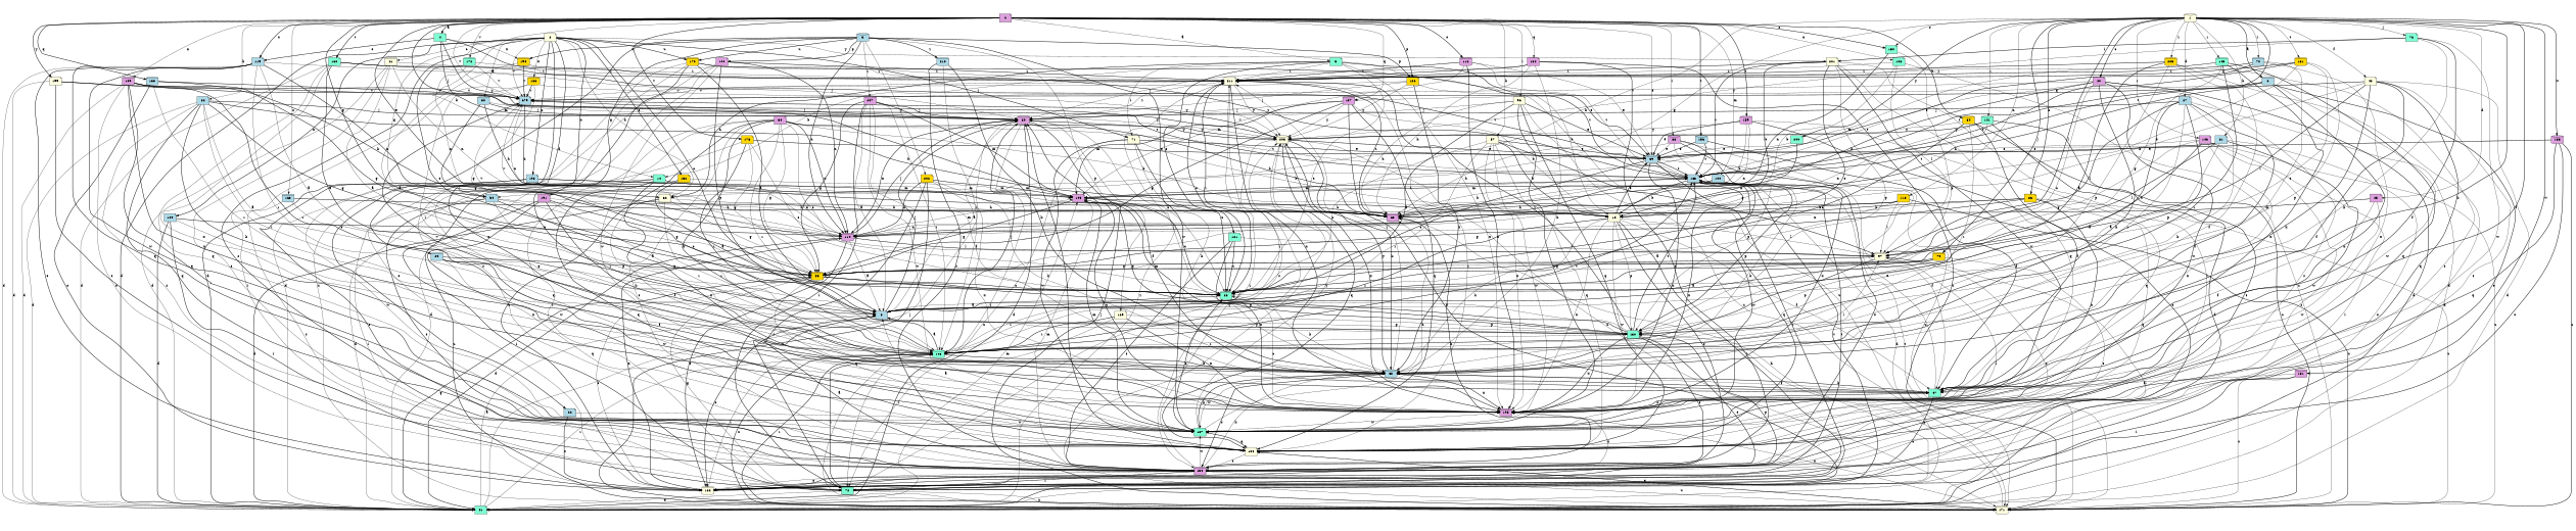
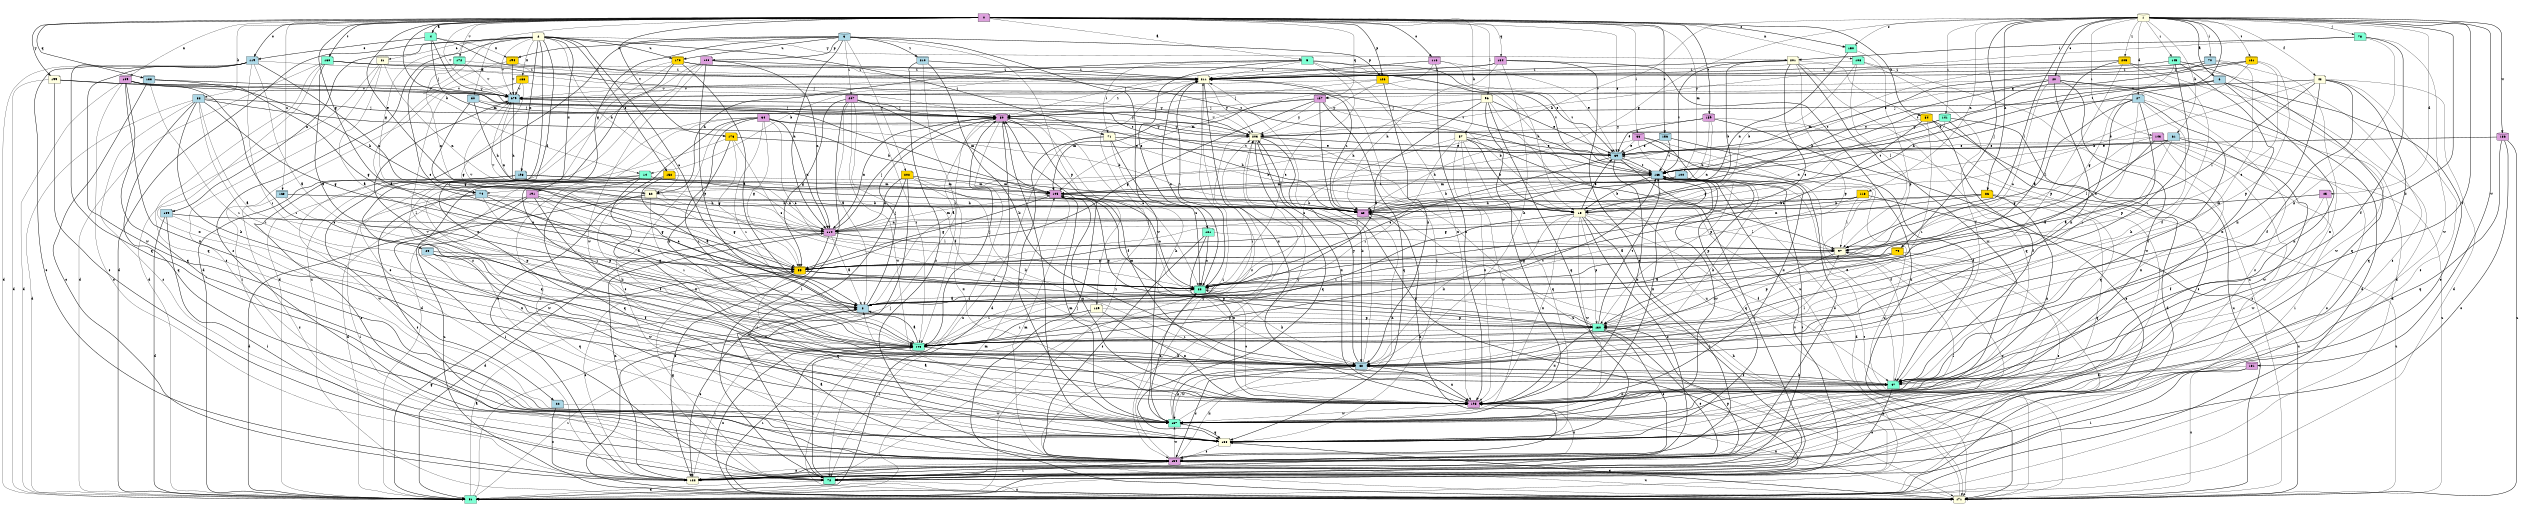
  strict digraph {
    node [fillcolor=lightblue shape=note style=filled]
    edge [style=bold]
    0 [fillcolor=plum]
    4 [fillcolor=aquamarine]
    5 [fillcolor=aquamarine]
    14 [fillcolor=aquamarine]
    39 [shape=cylinder]
-   54
+   54 [label=74]
    57 [fillcolor=lightyellow]
    66 [fillcolor=plum shape=cylinder]
    82
    84 [fillcolor=gold shape=cylinder]
    96 [fillcolor=lightyellow]
    100
    105 [fillcolor=plum]
    108 [fillcolor=aquamarine]
    109 [fillcolor=plum shape=cylinder]
    116 [fillcolor=plum shape=cylinder]
    119
    126 [fillcolor=gold]
    133 [shape=cylinder]
    134 [fillcolor=plum]
    137 [fillcolor=plum shape=cylinder]
    150 [fillcolor=aquamarine]
    156 [shape=cylinder]
    159 [fillcolor=plum shape=cylinder]
    160 [fillcolor=aquamarine]
    168 [shape=cylinder]
    172 [fillcolor=aquamarine shape=cylinder]
    176 [fillcolor=gold]
    n29 [label=679]
    199 [fillcolor=lightyellow]
    62 [fillcolor=lightyellow]
    163
    194 [fillcolor=gold shape=cylinder]
    80 [fillcolor=plum shape=cylinder]
    203 [fillcolor=lightyellow shape=cylinder]
    23 [fillcolor=aquamarine shape=cylinder]
    71 [fillcolor=lightyellow]
    15 [fillcolor=lightyellow]
    121 [fillcolor=aquamarine]
    195 [fillcolor=plum shape=cylinder]
    211 [fillcolor=lightyellow]
    31 [fillcolor=aquamarine]
    114 [fillcolor=plum shape=cylinder]
    138 [fillcolor=lightyellow]
    171 [fillcolor=lightyellow shape=cylinder]
    34 [fillcolor=plum]
    88 [shape=cylinder]
    154 [fillcolor=plum shape=cylinder]
    122 [fillcolor=lightyellow shape=cylinder]
    72 [fillcolor=aquamarine shape=cylinder]
    146 [fillcolor=aquamarine shape=cylinder]
    55 [fillcolor=gold shape=cylinder]
    8
    130 [fillcolor=aquamarine]
    97 [fillcolor=lightyellow shape=cylinder]
    187 [fillcolor=aquamarine]
    63 [fillcolor=plum shape=cylinder]
    47 [fillcolor=aquamarine]
    1 [fillcolor=lightyellow shape=cylinder]
    6 [shape=cylinder]
    20 [fillcolor=plum]
    25 [fillcolor=plum]
    27
    42 [fillcolor=lightyellow]
    61
    70 [shape=cylinder]
    78 [fillcolor=aquamarine]
    79 [fillcolor=gold shape=cylinder]
    86 [fillcolor=gold]
    113 [fillcolor=gold]
    141 [fillcolor=aquamarine shape=cylinder]
    143 [fillcolor=plum]
    145 [fillcolor=aquamarine shape=cylinder]
    161 [fillcolor=gold shape=cylinder]
    181 [fillcolor=plum shape=cylinder]
    186 [fillcolor=plum shape=cylinder]
-   200 [fillcolor=aquamarine]
    205 [fillcolor=gold shape=cylinder]
    201 [fillcolor=lightyellow]
    2 [fillcolor=lightyellow]
    21 [fillcolor=lightyellow shape=cylinder]
    22
    29 [shape=cylinder]
    30 [shape=cylinder]
    152 [fillcolor=gold]
    170 [fillcolor=gold shape=cylinder]
    188 [fillcolor=gold shape=cylinder]
    189
    191 [fillcolor=plum]
    193
    3 [shape=cylinder]
    128 [fillcolor=plum]
    129 [fillcolor=lightyellow]
    202 [fillcolor=gold]
    207 [fillcolor=plum shape=cylinder]
    210 [shape=cylinder]
    0 -> 4 [label=a]
    0 -> 5 [label=a style=solid]
    0 -> 14 [label=b style=solid]
    0 -> 39 [label=e style=solid]
    0 -> 54 [label=g]
    0 -> 57 [label=h style=solid]
    0 -> 66 [label=i style=solid]
    0 -> 82 [label=k style=solid]
    0 -> 84 [label=k]
    0 -> 96 [label=l style=solid]
    0 -> 100 [label=m style=solid]
    0 -> 105 [label=m]
    0 -> 108 [label=n style=solid]
    0 -> 109 [label=n style=solid]
    0 -> 116 [label=o]
    0 -> 119 [label=o]
    0 -> 126 [label=p]
    0 -> 133 [label=q]
    0 -> 134 [label=q style=solid]
    0 -> 137 [label=q style=solid]
    0 -> 150 [label=s]
    0 -> 156 [label=t]
    0 -> 159 [label=t]
    0 -> 160 [label=t]
    0 -> 168 [label=u style=solid]
    0 -> 172 [label=v style=solid]
    0 -> 176 [label=v]
    0 -> n29 [label=v style=solid]
    0 -> 199 [label=y]
    0 -> 62 [label=e]
    4 -> 119 [label=o]
    4 -> 163 [label=t]
    4 -> 194 [label=x style=solid]
    4 -> 80 [label=j]
    4 -> 203 [label=y]
    5 -> 14 [label=b style=solid]
    5 -> 39 [label=e]
    5 -> 62 [label=h]
    5 -> 23 [label=c style=solid]
    5 -> 71 [label=i style=solid]
    5 -> 15 [label=b style=solid]
    5 -> 121 [label=o]
    5 -> 195 [label=x style=solid]
    5 -> 211 [label=z style=solid]
    14 -> 105 [label=m style=solid]
    14 -> 195 [label=x]
    14 -> 31 [label=d style=solid]
    14 -> 114 [label=n style=solid]
    14 -> 138 [label=q]
    14 -> 171 [label=u]
    39 -> 163 [label=t]
    39 -> 23 [label=c]
    39 -> 195 [label=x]
    39 -> 72 [label=i]
    54 -> 15 [label=b style=solid]
    54 -> 154 [label=s]
    54 -> 72 [label=i style=solid]
    54 -> 55 [label=g style=solid]
    54 -> 8 [label=a]
    54 -> 130 [label=p style=solid]
    57 -> 39 [label=e]
    57 -> 23 [label=c style=solid]
    57 -> 15 [label=b]
    57 -> 195 [label=x style=solid]
    57 -> 138 [label=q style=solid]
    57 -> 146 [label=r style=solid]
    57 -> 97 [label=l]
    57 -> 187 [label=w style=solid]
    66 -> 39 [label=e style=solid]
    66 -> 195 [label=x]
    66 -> 171 [label=u style=solid]
    66 -> 122 [label=o]
    66 -> 130 [label=p style=solid]
    66 -> 63 [label=h style=solid]
    82 -> 80 [label=j]
    82 -> 15 [label=b]
    82 -> 31 [label=d style=solid]
    82 -> 138 [label=q]
    82 -> 88 [label=k]
    82 -> 154 [label=s style=solid]
    82 -> 146 [label=r style=solid]
    82 -> 55 [label=g]
    82 -> 8 [label=a style=solid]
    84 -> 203 [label=y style=solid]
    84 -> 23 [label=c]
    84 -> 171 [label=u]
    84 -> 146 [label=r style=solid]
    84 -> 47 [label=f]
    96 -> 39 [label=e]
    96 -> 80 [label=j style=solid]
    96 -> 138 [label=q]
    96 -> 171 [label=u style=solid]
    96 -> 8 [label=a]
    96 -> 187 [label=w]
    96 -> 63 [label=h style=solid]
    100 -> 105 [label=m]
    100 -> 88 [label=k style=solid]
    100 -> 130 [label=p]
    100 -> 63 [label=h style=solid]
    105 -> 163 [label=t style=solid]
    105 -> 23 [label=c]
    105 -> 195 [label=x]
    105 -> 55 [label=g]
    105 -> 130 [label=p]
    105 -> 63 [label=h]
    108 -> 15 [label=b style=solid]
    108 -> 211 [label=z style=solid]
    108 -> 171 [label=u style=solid]
    108 -> 97 [label=l style=solid]
+   108 -> 47 [label=f style=solid]
    109 -> n29 [label=v]
    109 -> 195 [label=x]
    109 -> 31 [label=d style=solid]
    109 -> 138 [label=q]
    109 -> 122 [label=o style=solid]
    109 -> 146 [label=r]
    109 -> 55 [label=g]
    116 -> 39 [label=e style=solid]
    116 -> 105 [label=m style=solid]
    116 -> 163 [label=t style=solid]
    116 -> 195 [label=x]
    116 -> 211 [label=z]
    119 -> 211 [label=z style=solid]
    119 -> 31 [label=d style=solid]
    119 -> 114 [label=n]
    119 -> 138 [label=q]
    119 -> 122 [label=o]
    119 -> 146 [label=r style=solid]
    119 -> 8 [label=a style=solid]
    119 -> 187 [label=w]
    126 -> n29 [label=v style=solid]
    126 -> 80 [label=j style=solid]
    126 -> 203 [label=y style=solid]
    126 -> 171 [label=u style=solid]
    126 -> 88 [label=k]
    133 -> n29 [label=v]
    133 -> 122 [label=o]
    133 -> 146 [label=r style=solid]
    133 -> 63 [label=h]
    134 -> 80 [label=j style=solid]
    134 -> 211 [label=z]
    134 -> 171 [label=u]
    134 -> 88 [label=k style=solid]
    134 -> 154 [label=s]
    134 -> 63 [label=h style=solid]
    137 -> 105 [label=m]
    137 -> 80 [label=j style=solid]
    137 -> 203 [label=y style=solid]
    137 -> 15 [label=b style=solid]
    137 -> 31 [label=d]
    137 -> 138 [label=q]
    137 -> 55 [label=g]
    150 -> 114 [label=n]
    150 -> 130 [label=p style=solid]
    156 -> 39 [label=e]
    156 -> 163 [label=t]
    156 -> 47 [label=f]
    159 -> 39 [label=e]
    159 -> 203 [label=y style=solid]
    159 -> 114 [label=n style=solid]
    159 -> 138 [label=q style=solid]
    159 -> 122 [label=o]
    159 -> 63 [label=h style=solid]
    160 -> 163 [label=t]
    160 -> 80 [label=j style=solid]
    160 -> 195 [label=x style=solid]
    160 -> 211 [label=z style=solid]
    160 -> 31 [label=d style=solid]
    160 -> 138 [label=q style=solid]
    160 -> 8 [label=a]
    168 -> 154 [label=s style=solid]
    168 -> 130 [label=p style=solid]
    168 -> 63 [label=h]
    172 -> n29 [label=v style=solid]
    172 -> 23 [label=c]
    172 -> 211 [label=z style=solid]
    172 -> 114 [label=n style=solid]
    176 -> 39 [label=e]
    176 -> 23 [label=c style=solid]
    176 -> 138 [label=q style=solid]
    176 -> 146 [label=r]
    176 -> 55 [label=g style=solid]
    n29 -> 80 [label=j]
    n29 -> 114 [label=n style=solid]
    n29 -> 63 [label=h]
    199 -> n29 [label=v]
    199 -> 163 [label=t]
    199 -> 31 [label=d style=solid]
    199 -> 154 [label=s]
    62 -> 31 [label=d]
    62 -> 146 [label=r style=solid]
    62 -> 55 [label=g style=solid]
    62 -> 63 [label=h style=solid]
    62 -> 47 [label=f style=solid]
    163 -> 105 [label=m]
    163 -> 15 [label=b]
    163 -> 195 [label=x]
    163 -> 31 [label=d style=solid]
    163 -> 138 [label=q]
    163 -> 187 [label=w]
    163 -> 47 [label=f style=solid]
    194 -> n29 [label=v]
    194 -> 211 [label=z style=solid]
    194 -> 8 [label=a style=solid]
    80 -> 203 [label=y]
    80 -> 23 [label=c style=solid]
    80 -> 211 [label=z style=solid]
    80 -> 31 [label=d]
    80 -> 114 [label=n]
    80 -> 72 [label=i style=solid]
    80 -> 8 [label=a style=solid]
    80 -> 63 [label=h]
    80 -> 47 [label=f]
    203 -> 39 [label=e]
    203 -> n29 [label=v]
    203 -> 195 [label=x]
    203 -> 138 [label=q]
    203 -> 171 [label=u style=solid]
    203 -> 88 [label=k]
    203 -> 146 [label=r style=solid]
    23 -> 211 [label=z]
    23 -> 88 [label=k style=solid]
    23 -> 146 [label=r style=solid]
    23 -> 8 [label=a style=solid]
    71 -> 39 [label=e]
    71 -> 23 [label=c]
    71 -> 15 [label=b style=solid]
    71 -> 171 [label=u style=solid]
    71 -> 88 [label=k style=solid]
    71 -> 187 [label=w]
    15 -> 39 [label=e]
    15 -> 195 [label=x style=solid]
    15 -> 88 [label=k style=solid]
    15 -> 154 [label=s]
    15 -> 72 [label=i]
    15 -> 146 [label=r]
    15 -> 130 [label=p style=solid]
    15 -> 97 [label=l style=solid]
    15 -> 187 [label=w style=solid]
    15 -> 47 [label=f style=solid]
    121 -> 23 [label=c]
    121 -> 195 [label=x]
    121 -> 154 [label=s]
    121 -> 97 [label=l style=solid]
    195 -> 23 [label=c style=solid]
    195 -> 187 [label=w style=solid]
    211 -> n29 [label=v style=solid]
    211 -> 203 [label=y style=solid]
    211 -> 23 [label=c]
    211 -> 195 [label=x]
    211 -> 154 [label=s style=solid]
    31 -> 105 [label=m style=solid]
    31 -> 80 [label=j style=solid]
    31 -> 211 [label=z style=solid]
    31 -> 146 [label=r style=solid]
    31 -> 55 [label=g]
    31 -> 8 [label=a style=solid]
    31 -> 97 [label=l style=solid]
    31 -> 63 [label=h style=solid]
    114 -> 105 [label=m style=solid]
    114 -> n29 [label=v style=solid]
    114 -> 80 [label=j]
    114 -> 31 [label=d]
    114 -> 122 [label=o]
    114 -> 8 [label=a style=solid]
    114 -> 97 [label=l]
    138 -> 80 [label=j]
    138 -> 211 [label=z style=solid]
    138 -> 154 [label=s style=solid]
    171 -> 163 [label=t style=solid]
    171 -> 80 [label=j]
    171 -> 203 [label=y style=solid]
    171 -> 195 [label=x style=solid]
    171 -> 138 [label=q]
    171 -> 146 [label=r]
    171 -> 130 [label=p style=solid]
    34 -> 163 [label=t style=solid]
    34 -> 203 [label=y]
    34 -> 23 [label=c style=solid]
    34 -> 15 [label=b style=solid]
    34 -> 31 [label=d style=solid]
    34 -> 114 [label=n]
    34 -> 88 [label=k]
    34 -> 154 [label=s style=solid]
    34 -> 122 [label=o]
    34 -> 72 [label=i style=solid]
    34 -> 146 [label=r style=solid]
    34 -> 55 [label=g style=solid]
    88 -> n29 [label=v]
    88 -> 203 [label=y]
    88 -> 195 [label=x]
    88 -> 211 [label=z style=solid]
    88 -> 154 [label=s]
    88 -> 97 [label=l style=solid]
    88 -> 187 [label=w style=solid]
    88 -> 47 [label=f style=solid]
    154 -> 105 [label=m style=solid]
    154 -> 203 [label=y style=solid]
    154 -> 195 [label=x style=solid]
    154 -> 171 [label=u style=solid]
    154 -> 88 [label=k style=solid]
    154 -> 122 [label=o style=solid]
    154 -> 72 [label=i]
    154 -> 8 [label=a]
    154 -> 97 [label=l style=solid]
    154 -> 187 [label=w style=solid]
    154 -> 63 [label=h]
    122 -> 163 [label=t]
    122 -> 114 [label=n]
    122 -> 146 [label=r style=solid]
    122 -> 130 [label=p]
    72 -> 163 [label=t]
    72 -> 211 [label=z style=solid]
    72 -> 31 [label=d style=solid]
    72 -> 171 [label=u style=solid]
    72 -> 146 [label=r]
    72 -> 55 [label=g style=solid]
    146 -> 163 [label=t]
    146 -> 80 [label=j]
    146 -> 171 [label=u]
    146 -> 88 [label=k]
    146 -> 8 [label=a]
    55 -> 23 [label=c]
    55 -> 138 [label=q style=solid]
    55 -> 122 [label=o style=solid]
    55 -> 130 [label=p]
    8 -> 80 [label=j]
    8 -> 122 [label=o]
    8 -> 130 [label=p style=solid]
    130 -> 105 [label=m]
    130 -> 163 [label=t]
    130 -> 80 [label=j style=solid]
    130 -> 195 [label=x]
-   130 -> 211 [label=z]
+   210 -> 211 [label=z]
    130 -> 154 [label=s]
    130 -> 122 [label=o]
    130 -> 146 [label=r style=solid]
    97 -> n29 [label=v style=solid]
    97 -> 154 [label=s style=solid]
    97 -> 146 [label=r]
    97 -> 55 [label=g]
    187 -> 105 [label=m]
    187 -> 203 [label=y style=solid]
    187 -> 23 [label=c]
    187 -> 138 [label=q]
    187 -> 88 [label=k]
    187 -> 8 [label=a style=solid]
    187 -> 63 [label=h style=solid]
    63 -> 211 [label=z]
    63 -> 114 [label=n style=solid]
    47 -> 39 [label=e style=solid]
    47 -> 195 [label=x]
    47 -> 88 [label=k]
    47 -> 122 [label=o]
    1 -> 54 [label=g style=solid]
    1 -> 150 [label=s style=solid]
    1 -> 62 [label=h style=solid]
    1 -> 163 [label=t]
    1 -> 88 [label=k]
    1 -> 97 [label=l]
    1 -> 47 [label=f]
    1 -> 6 [label=a]
    1 -> 20 [label=c]
    1 -> 25 [label=d style=solid]
    1 -> 27 [label=d style=solid]
    1 -> 42 [label=f style=solid]
    1 -> 61 [label=h style=solid]
    1 -> 70 [label=i style=solid]
    1 -> 78 [label=j style=solid]
    1 -> 79 [label=j]
    1 -> 86 [label=k]
    1 -> 113 [label=n style=solid]
    1 -> 141 [label=r style=solid]
    1 -> 143 [label=r style=solid]
    1 -> 145 [label=r style=solid]
    1 -> 161 [label=t style=solid]
    1 -> 181 [label=w]
    1 -> 186 [label=w]
-   1 -> 200 [label=y]
    1 -> 205 [label=z style=solid]
    6 -> 137 [label=q style=solid]
    6 -> 163 [label=t]
    6 -> 195 [label=x]
    6 -> 122 [label=o]
    6 -> 187 [label=w style=solid]
    6 -> 63 [label=h]
    20 -> n29 [label=v style=solid]
    20 -> 163 [label=t style=solid]
    20 -> 23 [label=c style=solid]
    20 -> 31 [label=d]
    20 -> 88 [label=k]
    20 -> 154 [label=s style=solid]
    20 -> 187 [label=w]
    20 -> 63 [label=h]
    25 -> 187 [label=w style=solid]
    25 -> 63 [label=h]
    25 -> 47 [label=f style=solid]
    27 -> 80 [label=j]
    27 -> 23 [label=c]
    27 -> 31 [label=d style=solid]
    27 -> 88 [label=k style=solid]
    27 -> 146 [label=r style=solid]
    27 -> 130 [label=p]
    27 -> 97 [label=l]
    27 -> 47 [label=f]
    42 -> n29 [label=v]
    42 -> 15 [label=b style=solid]
    42 -> 31 [label=d style=solid]
    42 -> 138 [label=q]
    42 -> 88 [label=k]
    42 -> 154 [label=s style=solid]
    42 -> 97 [label=l]
    42 -> 47 [label=f]
    61 -> 39 [label=e style=solid]
    61 -> 163 [label=t]
    61 -> 122 [label=o style=solid]
    61 -> 8 [label=a style=solid]
    61 -> 97 [label=l]
    61 -> 187 [label=w]
    70 -> 39 [label=e]
    70 -> 195 [label=x style=solid]
    70 -> 211 [label=z]
    70 -> 146 [label=r style=solid]
    78 -> 203 [label=y style=solid]
    78 -> 88 [label=k style=solid]
    78 -> 187 [label=w style=solid]
    78 -> 47 [label=f]
    78 -> 201 [label=i]
    79 -> 154 [label=s style=solid]
    79 -> 55 [label=g]
    79 -> 8 [label=a]
    79 -> 130 [label=p style=solid]
    86 -> 195 [label=x]
    86 -> 114 [label=n style=solid]
    86 -> 138 [label=q style=solid]
    86 -> 171 [label=u style=solid]
    86 -> 55 [label=g]
    86 -> 63 [label=h]
    113 -> 15 [label=b]
    113 -> 171 [label=u]
    113 -> 8 [label=a style=solid]
    113 -> 97 [label=l style=solid]
    113 -> 63 [label=h]
    141 -> 203 [label=y]
    141 -> 31 [label=d]
    141 -> 114 [label=n style=solid]
    141 -> 154 [label=s]
    141 -> 55 [label=g style=solid]
    143 -> 39 [label=e style=solid]
    143 -> 195 [label=x style=solid]
    143 -> 171 [label=u style=solid]
    143 -> 154 [label=s style=solid]
    143 -> 72 [label=i style=solid]
    143 -> 55 [label=g style=solid]
    143 -> 8 [label=a]
    145 -> 105 [label=m style=solid]
    145 -> 195 [label=x]
    145 -> 211 [label=z style=solid]
    145 -> 138 [label=q]
    145 -> 146 [label=r]
    145 -> 55 [label=g style=solid]
    161 -> 163 [label=t]
    161 -> 23 [label=c style=solid]
    161 -> 15 [label=b style=solid]
    161 -> 211 [label=z]
    161 -> 130 [label=p style=solid]
    181 -> 171 [label=u style=solid]
    181 -> 72 [label=i]
    181 -> 47 [label=f style=solid]
    186 -> 39 [label=e]
    186 -> 138 [label=q]
    186 -> 171 [label=u]
    186 -> 122 [label=o]
-   200 -> 39 [label=e style=solid]
-   200 -> 114 [label=n]
    205 -> 211 [label=z]
    205 -> 31 [label=d style=solid]
    205 -> 154 [label=s style=solid]
    205 -> 8 [label=a]
    205 -> 130 [label=p style=solid]
    205 -> 47 [label=f style=solid]
    201 -> 163 [label=t]
    201 -> 23 [label=c]
    201 -> 15 [label=b]
    201 -> 211 [label=z]
    201 -> 138 [label=q style=solid]
    201 -> 72 [label=i style=solid]
    201 -> 130 [label=p style=solid]
    201 -> 187 [label=w]
    2 -> 54 [label=g style=solid]
    2 -> n29 [label=v style=solid]
    2 -> 62 [label=h style=solid]
    2 -> 23 [label=c]
    2 -> 71 [label=i]
    2 -> 31 [label=d]
    2 -> 154 [label=s]
    2 -> 201 [label=y style=solid]
    2 -> 21 [label=c style=solid]
    2 -> 22 [label=c]
    2 -> 29 [label=d]
    2 -> 30 [label=d style=solid]
    2 -> 152 [label=s]
    2 -> 170 [label=u]
    2 -> 188 [label=x style=solid]
    2 -> 189 [label=x]
    2 -> 191 [label=x]
    2 -> 193 [label=x]
    21 -> 211 [label=z style=solid]
    21 -> 31 [label=d style=solid]
    21 -> 114 [label=n style=solid]
    21 -> 154 [label=s style=solid]
    21 -> 8 [label=a style=solid]
    22 -> 122 [label=o]
    22 -> 187 [label=w style=solid]
    29 -> 138 [label=q style=solid]
    29 -> 55 [label=g]
    29 -> 187 [label=w]
    29 -> 47 [label=f]
    30 -> 80 [label=j]
    30 -> 203 [label=y style=solid]
    30 -> 55 [label=g]
    30 -> 63 [label=h]
    152 -> 105 [label=m style=solid]
    152 -> 146 [label=r]
    152 -> 8 [label=a]
    170 -> 163 [label=t]
    170 -> 195 [label=x]
    170 -> 211 [label=z style=solid]
    170 -> 171 [label=u style=solid]
    170 -> 154 [label=s style=solid]
    170 -> 8 [label=a]
    188 -> n29 [label=v]
    188 -> 203 [label=y style=solid]
    188 -> 72 [label=i style=solid]
    188 -> 146 [label=l style=solid]
    188 -> 55 [label=g style=solid]
    189 -> 195 [label=x style=solid]
    189 -> 31 [label=d]
    189 -> 114 [label=n]
    189 -> 72 [label=i]
    191 -> 23 [label=c]
    191 -> 88 [label=k]
    191 -> 72 [label=i]
    191 -> 146 [label=r style=solid]
    191 -> 187 [label=w]
    191 -> 63 [label=h style=solid]
    193 -> 105 [label=m]
    193 -> 154 [label=s]
    193 -> 187 [label=w style=solid]
    193 -> 63 [label=h style=solid]
    3 -> 54 [label=g]
    3 -> 126 [label=p]
    3 -> 194 [label=x]
    3 -> 31 [label=d]
    3 -> 114 [label=n]
    3 -> 187 [label=w]
    3 -> 170 [label=u]
    3 -> 128 [label=p]
    3 -> 129 [label=p style=solid]
    3 -> 202 [label=y style=solid]
    3 -> 207 [label=z style=solid]
    3 -> 210 [label=z]
    128 -> 211 [label=z]
    128 -> 31 [label=d style=solid]
    128 -> 114 [label=n]
    128 -> 122 [label=o style=solid]
    128 -> 130 [label=p]
    128 -> 187 [label=w style=solid]
    129 -> 195 [label=x]
    129 -> 72 [label=i style=solid]
    129 -> 146 [label=r]
    129 -> 130 [label=p style=solid]
    202 -> 105 [label=m]
    202 -> 195 [label=x style=solid]
    202 -> 114 [label=n]
    202 -> 171 [label=u]
    202 -> 88 [label=k style=solid]
    202 -> 72 [label=i]
    207 -> 105 [label=m]
    207 -> 80 [label=j]
    207 -> 72 [label=i]
    207 -> 146 [label=r style=solid]
    207 -> 55 [label=g]
    207 -> 8 [label=a style=solid]
    207 -> 187 [label=w style=solid]
    207 -> 47 [label=f style=solid]
    210 -> 88 [label=k]
    210 -> 154 [label=s]
    210 -> 146 [label=r style=solid]
  }
